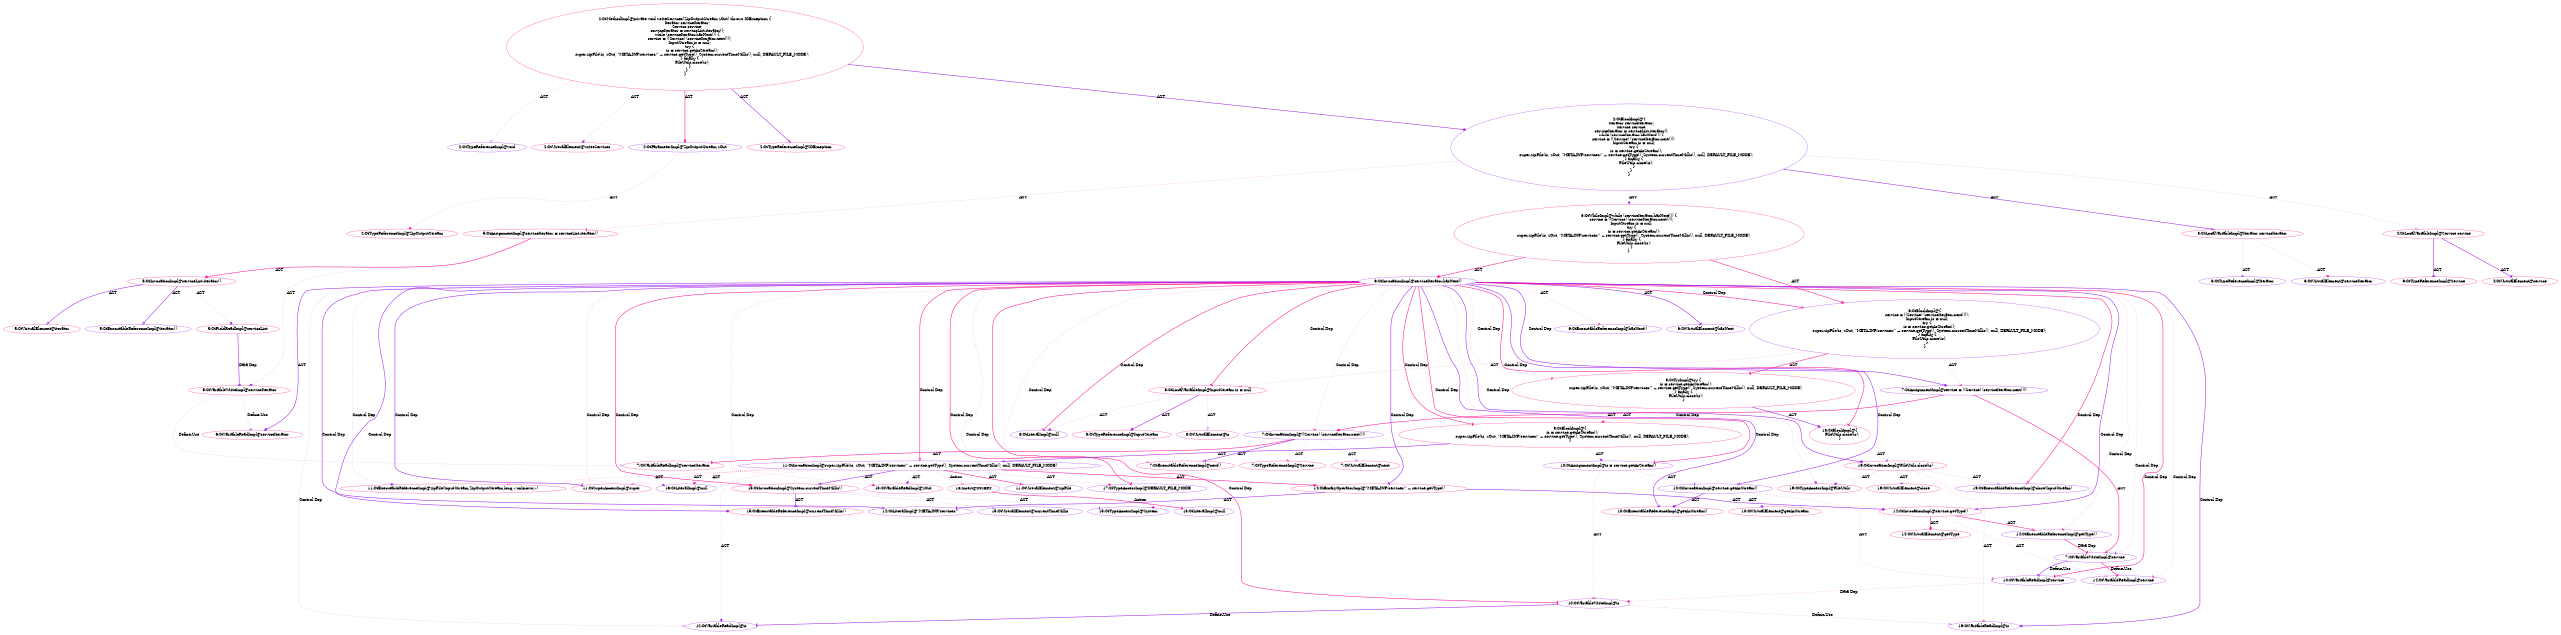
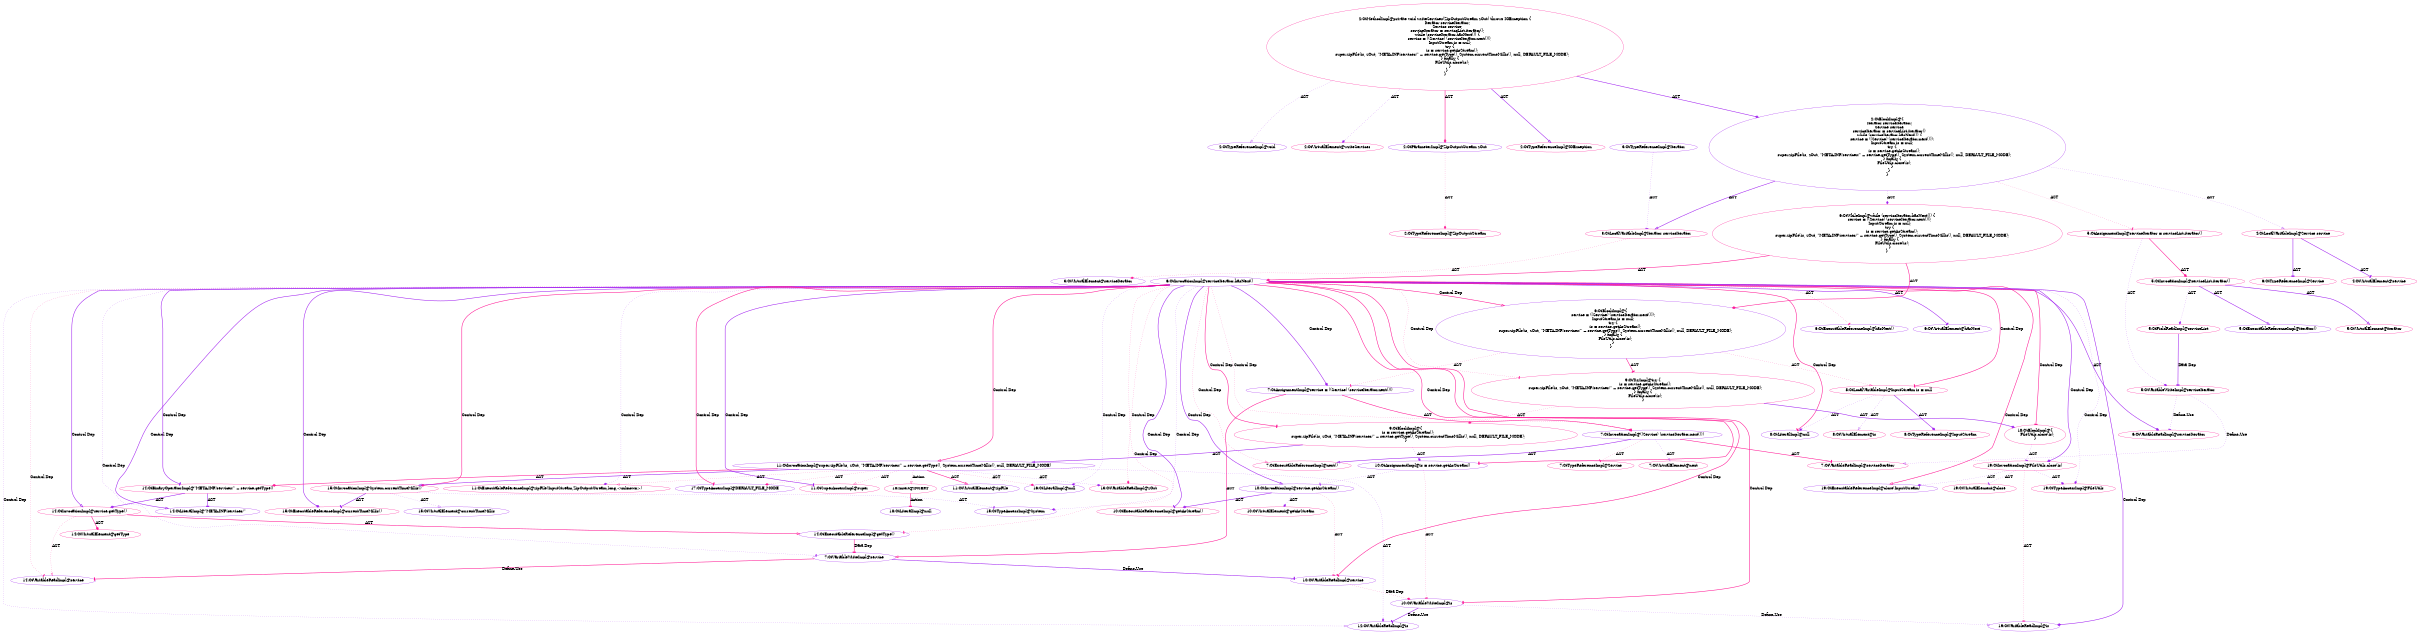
  digraph {
    node [color=deeppink shape=ellipse]
    edge [arrowhead=tee color=purple style=bold]
    n1 [color=purple label="2:CtTypeReferenceImpl@void"]
    n2 [label="2:CtVirtualElement@writeServices"]
    n3 [color=purple label="2:CtParameterImpl@ZipOutputStream zOut"]
    n4 [label="2:CtTypeReferenceImpl@ZipOutputStream"]
    n5 [label="2:CtTypeReferenceImpl@IOException"]
    n6 [color=purple label="3:CtTypeReferenceImpl@Iterator"]
    n7 [color=purple label="3:CtVirtualElement@serviceIterator"]
    n8 [label="3:CtLocalVariableImpl@Iterator serviceIterator"]
    n9 [label="6:CtTypeReferenceImpl@Service"]
    n10 [label="4:CtVirtualElement@service"]
    n11 [label="4:CtLocalVariableImpl@Service service"]
    n12 [label="5:CtVariableWriteImpl@serviceIterator"]
    n13 [label="6:CtVariableReadImpl@serviceIterator"]
    n14 [label="7:CtVariableReadImpl@serviceIterator"]
    n15 [color=purple label="5:CtExecutableReferenceImpl@iterator()"]
    n16 [label="5:CtVirtualElement@iterator"]
    n17 [label="5:CtFieldReadImpl@serviceList"]
    n18 [label="5:CtInvocationImpl@serviceList.iterator()"]
    n19 [label="5:CtAssignmentImpl@serviceIterator = serviceList.iterator()"]
    n20 [color=purple label="6:CtExecutableReferenceImpl@hasNext()"]
    n21 [color=purple label="6:CtVirtualElement@hasNext"]
    n22 [color=purple label="6:CtInvocationImpl@serviceIterator.hasNext()"]
    n23 [color=purple label="7:CtVariableWriteImpl@service"]
    n24 [label="7:CtExecutableReferenceImpl@next()"]
    n25 [color=purple label="7:CtInvocationImpl@((Service) (serviceIterator.next()))"]
    n26 [color=purple label="7:CtAssignmentImpl@service = ((Service) (serviceIterator.next()))"]
    n27 [color=purple label="8:CtLiteralImpl@null"]
    n28 [label="8:CtLocalVariableImpl@InputStream is = null"]
    n29 [color=purple label="10:CtVariableWriteImpl@is"]
    n30 [label="10:CtExecutableReferenceImpl@getAsStream()"]
    n31 [color=purple label="10:CtVariableReadImpl@service"]
    n32 [color=purple label="10:CtInvocationImpl@service.getAsStream()"]
    n33 [color=purple label="10:CtAssignmentImpl@is = service.getAsStream()"]
    n34 [label="11:CtExecutableReferenceImpl@zipFile(InputStream,ZipOutputStream,long,<unknown>)"]
    n35 [label="11:CtSuperAccessImpl@super"]
    n36 [color=purple label="12:CtVariableReadImpl@is"]
    n37 [label="13:CtVariableReadImpl@zOut"]
    n38 [color=purple label="14:CtLiteralImpl@\"META-INF/services/\""]
    n39 [color=purple label="14:CtExecutableReferenceImpl@getType()"]
    n40 [color=purple label="14:CtVariableReadImpl@service"]
    n41 [label="14:CtInvocationImpl@service.getType()"]
    n42 [label="14:CtBinaryOperatorImpl@\"META-INF/services/\" + service.getType()"]
    n43 [label="15:CtExecutableReferenceImpl@currentTimeMillis()"]
    n44 [color=purple label="15:CtTypeAccessImpl@System"]
    n45 [label="15:CtInvocationImpl@System.currentTimeMillis()"]
    n46 [color=purple label="16:CtLiteralImpl@null"]
    n47 [color=purple label="17:CtTypeAccessImpl@DEFAULT_FILE_MODE"]
    n48 [color=purple label="11:CtInvocationImpl@super.zipFile(is, zOut, \"META-INF/services/\" + service.getType(), System.currentTimeMillis(), null, DEFAULT_FILE_MODE)"]
    n49 [label="9:CtBlockImpl@\{\n    is = service.getAsStream();\n    super.zipFile(is, zOut, \"META-INF/services/\" + service.getType(), System.currentTimeMillis(), null, DEFAULT_FILE_MODE);\n\}"]
    n50 [color=purple label="19:CtExecutableReferenceImpl@close(InputStream)"]
    n51 [label="19:CtTypeAccessImpl@FileUtils"]
    n52 [color=purple label="19:CtVariableReadImpl@is"]
    n53 [label="19:CtInvocationImpl@FileUtils.close(is)"]
    n54 [label="18:CtBlockImpl@\{\n    FileUtils.close(is);\n\}"]
    n55 [label="9:CtTryImpl@try \{\n    is = service.getAsStream();\n    super.zipFile(is, zOut, \"META-INF/services/\" + service.getType(), System.currentTimeMillis(), null, DEFAULT_FILE_MODE);\n\} finally \{\n    FileUtils.close(is);\n\}"]
    n56 [color=purple label="6:CtBlockImpl@\{\n    service = ((Service) (serviceIterator.next()));\n    InputStream is = null;\n    try \{\n        is = service.getAsStream();\n        super.zipFile(is, zOut, \"META-INF/services/\" + service.getType(), System.currentTimeMillis(), null, DEFAULT_FILE_MODE);\n    \} finally \{\n        FileUtils.close(is);\n    \}\n\}"]
    n57 [label="7:CtVirtualElement@next"]
    n58 [label="7:CtTypeReferenceImpl@Service"]
    n59 [label="8:CtTypeReferenceImpl@InputStream"]
    n60 [label="8:CtVirtualElement@is"]
    n61 [label="10:CtVirtualElement@getAsStream"]
    n62 [label="14:CtVirtualElement@getType"]
    n63 [color=purple label="15:CtVirtualElement@currentTimeMillis"]
    n64 [color=purple label="11:CtVirtualElement@zipFile"]
    n65 [label="18:Insert@INSERT"]
    n66 [label="19:CtVirtualElement@close"]
    n67 [color=purple label="18:CtLiteralImpl@null"]
    n68 [label="6:CtWhileImpl@while (serviceIterator.hasNext()) \{\n    service = ((Service) (serviceIterator.next()));\n    InputStream is = null;\n    try \{\n        is = service.getAsStream();\n        super.zipFile(is, zOut, \"META-INF/services/\" + service.getType(), System.currentTimeMillis(), null, DEFAULT_FILE_MODE);\n    \} finally \{\n        FileUtils.close(is);\n    \}\n\} "]
    n69 [color=purple label="2:CtBlockImpl@\{\n    Iterator serviceIterator;\n    Service service;\n    serviceIterator = serviceList.iterator();\n    while (serviceIterator.hasNext()) \{\n        service = ((Service) (serviceIterator.next()));\n        InputStream is = null;\n        try \{\n            is = service.getAsStream();\n            super.zipFile(is, zOut, \"META-INF/services/\" + service.getType(), System.currentTimeMillis(), null, DEFAULT_FILE_MODE);\n        \} finally \{\n            FileUtils.close(is);\n        \}\n    \} \n\}"]
    n70 [label="2:CtMethodImpl@private void writeServices(ZipOutputStream zOut) throws IOException \{\n    Iterator serviceIterator;\n    Service service;\n    serviceIterator = serviceList.iterator();\n    while (serviceIterator.hasNext()) \{\n        service = ((Service) (serviceIterator.next()));\n        InputStream is = null;\n        try \{\n            is = service.getAsStream();\n            super.zipFile(is, zOut, \"META-INF/services/\" + service.getType(), System.currentTimeMillis(), null, DEFAULT_FILE_MODE);\n        \} finally \{\n            FileUtils.close(is);\n        \}\n    \} \n\}"]
    n3 -> n4 [arrowhead=diamond color=deeppink label=AST style=dotted]
-   n8 -> n6 [label=AST style=dotted]
+   n6 -> n8 [label=AST style=dotted]
    n8 -> n7 [arrowhead=diamond color=deeppink label=AST style=dotted]
    n11 -> n9 [label=AST]
    n11 -> n10 [label=AST]
    n12 -> n13 [label="Define-Use" style=dotted]
    n12 -> n14 [arrowhead=onormal label="Define-Use" style=dotted]
    n17 -> n12 [label="Data Dep"]
    n18 -> n15 [arrowhead=onormal label=AST]
    n18 -> n16 [arrowhead=onormal label=AST]
    n18 -> n17 [arrowhead=diamond label=AST style=dotted]
    n19 -> n12 [arrowhead=diamond label=AST style=dotted]
    n19 -> n18 [arrowhead=diamond color=deeppink label=AST]
    n22 -> n13 [arrowhead=diamond label=AST]
    n22 -> n20 [color=deeppink label=AST style=dotted]
    n22 -> n21 [label=AST]
    n22 -> n23 [label="Control Dep" style=dotted]
    n22 -> n24 [arrowhead=onormal color=deeppink label="Control Dep" style=dotted]
    n22 -> n25 [color=deeppink label="Control Dep" style=dotted]
    n22 -> n26 [arrowhead=diamond label="Control Dep"]
    n22 -> n27 [color=deeppink label="Control Dep"]
    n22 -> n28 [color=deeppink label="Control Dep"]
    n22 -> n29 [color=deeppink label="Control Dep"]
    n22 -> n30 [label="Control Dep"]
    n22 -> n31 [color=deeppink label="Control Dep"]
    n22 -> n32 [arrowhead=onormal label="Control Dep"]
    n22 -> n33 [color=deeppink label="Control Dep"]
    n22 -> n34 [arrowhead=diamond label="Control Dep" style=dotted]
    n22 -> n35 [label="Control Dep"]
    n22 -> n36 [arrowhead=onormal label="Control Dep" style=dotted]
    n22 -> n37 [arrowhead=diamond color=deeppink label="Control Dep" style=dotted]
    n22 -> n38 [arrowhead=onormal label="Control Dep"]
    n22 -> n39 [color=deeppink label="Control Dep" style=dotted]
    n22 -> n40 [color=deeppink label="Control Dep" style=dotted]
    n22 -> n41 [arrowhead=onormal label="Control Dep"]
    n22 -> n42 [label="Control Dep"]
    n22 -> n43 [arrowhead=diamond label="Control Dep"]
    n22 -> n44 [arrowhead=diamond label="Control Dep" style=dotted]
    n22 -> n45 [arrowhead=diamond color=deeppink label="Control Dep"]
    n22 -> n46 [arrowhead=diamond label="Control Dep" style=dotted]
    n22 -> n47 [color=deeppink label="Control Dep"]
    n22 -> n48 [arrowhead=onormal color=deeppink label="Control Dep"]
    n22 -> n49 [color=deeppink label="Control Dep"]
    n22 -> n50 [arrowhead=onormal color=deeppink label="Control Dep"]
    n22 -> n51 [arrowhead=diamond label="Control Dep" style=dotted]
    n22 -> n52 [arrowhead=diamond label="Control Dep"]
    n22 -> n53 [arrowhead=diamond label="Control Dep"]
    n22 -> n54 [color=deeppink label="Control Dep"]
    n22 -> n55 [color=deeppink label="Control Dep" style=dotted]
    n22 -> n56 [arrowhead=onormal color=deeppink label="Control Dep"]
    n23 -> n31 [label="Define-Use"]
    n23 -> n40 [color=deeppink label="Define-Use"]
    n25 -> n14 [color=deeppink label=AST]
    n25 -> n24 [arrowhead=onormal label=AST]
    n25 -> n57 [arrowhead=onormal label=AST style=dotted]
    n25 -> n58 [color=deeppink label=AST style=dotted]
    n26 -> n23 [arrowhead=onormal color=deeppink label=AST]
    n26 -> n25 [arrowhead=diamond color=deeppink label=AST]
    n28 -> n27 [arrowhead=diamond label=AST style=dotted]
    n28 -> n59 [arrowhead=diamond label=AST]
    n28 -> n60 [arrowhead=onormal label=AST style=dotted]
    n29 -> n36 [label="Define-Use"]
    n29 -> n52 [arrowhead=onormal label="Define-Use" style=dotted]
    n31 -> n29 [arrowhead=diamond color=deeppink label="Data Dep" style=dotted]
    n32 -> n30 [arrowhead=diamond label=AST]
    n32 -> n31 [color=deeppink label=AST style=dotted]
    n32 -> n61 [arrowhead=diamond label=AST style=dotted]
    n33 -> n29 [color=deeppink label=AST style=dotted]
    n33 -> n32 [label=AST style=dotted]
    n39 -> n23 [color=deeppink label="Data Dep"]
    n41 -> n39 [arrowhead=onormal color=deeppink label=AST]
    n41 -> n40 [arrowhead=onormal color=deeppink label=AST style=dotted]
    n41 -> n62 [arrowhead=diamond color=deeppink label=AST]
    n42 -> n38 [label=AST]
    n42 -> n41 [arrowhead=diamond label=AST]
    n45 -> n43 [label=AST]
    n45 -> n44 [label=AST style=dotted]
    n45 -> n63 [arrowhead=onormal label=AST style=dotted]
    n48 -> n34 [arrowhead=onormal color=deeppink label=AST style=dotted]
    n48 -> n35 [arrowhead=onormal color=deeppink label=AST style=dotted]
    n48 -> n36 [arrowhead=diamond label=AST style=dotted]
    n48 -> n37 [arrowhead=diamond label=AST style=dotted]
    n48 -> n42 [arrowhead=diamond color=deeppink label=AST]
    n48 -> n45 [arrowhead=onormal label=AST]
    n48 -> n46 [arrowhead=diamond color=deeppink label=AST style=dotted]
    n48 -> n47 [arrowhead=diamond color=deeppink label=AST style=dotted]
    n48 -> n64 [arrowhead=onormal color=deeppink label=AST]
    n48 -> n65 [arrowhead=onormal color=deeppink label=Action style=dotted]
    n49 -> n33 [arrowhead=diamond label=AST style=dotted]
    n49 -> n48 [arrowhead=onormal label=AST]
-   n53 -> n50 [arrowhead=onormal label=AST style=dotted]
+   n53 -> n50 [arrowhead=diamond label=AST style=dotted]
    n53 -> n51 [arrowhead=diamond label=AST style=dotted]
    n53 -> n52 [color=deeppink label=AST style=dotted]
    n53 -> n66 [label=AST style=dotted]
    n54 -> n53 [label=AST style=dotted]
    n55 -> n49 [arrowhead=diamond color=deeppink label=AST style=dotted]
    n55 -> n54 [arrowhead=diamond label=AST]
    n56 -> n26 [color=deeppink label=AST style=dotted]
    n56 -> n28 [arrowhead=onormal color=deeppink label=AST style=dotted]
    n56 -> n55 [color=deeppink label=AST]
    n65 -> n67 [color=deeppink label=Action]
    n68 -> n22 [arrowhead=diamond color=deeppink label=AST]
    n68 -> n56 [arrowhead=diamond color=deeppink label=AST]
    n69 -> n8 [arrowhead=onormal label=AST]
    n69 -> n11 [arrowhead=onormal label=AST style=dotted]
    n69 -> n19 [color=deeppink label=AST style=dotted]
    n69 -> n68 [arrowhead=diamond label=AST style=dotted]
    n70 -> n1 [arrowhead=onormal label=AST style=dotted]
    n70 -> n2 [arrowhead=diamond label=AST style=dotted]
    n70 -> n3 [arrowhead=diamond color=deeppink label=AST]
    n70 -> n5 [arrowhead=onormal label=AST]
    n70 -> n69 [arrowhead=diamond label=AST]
  }
